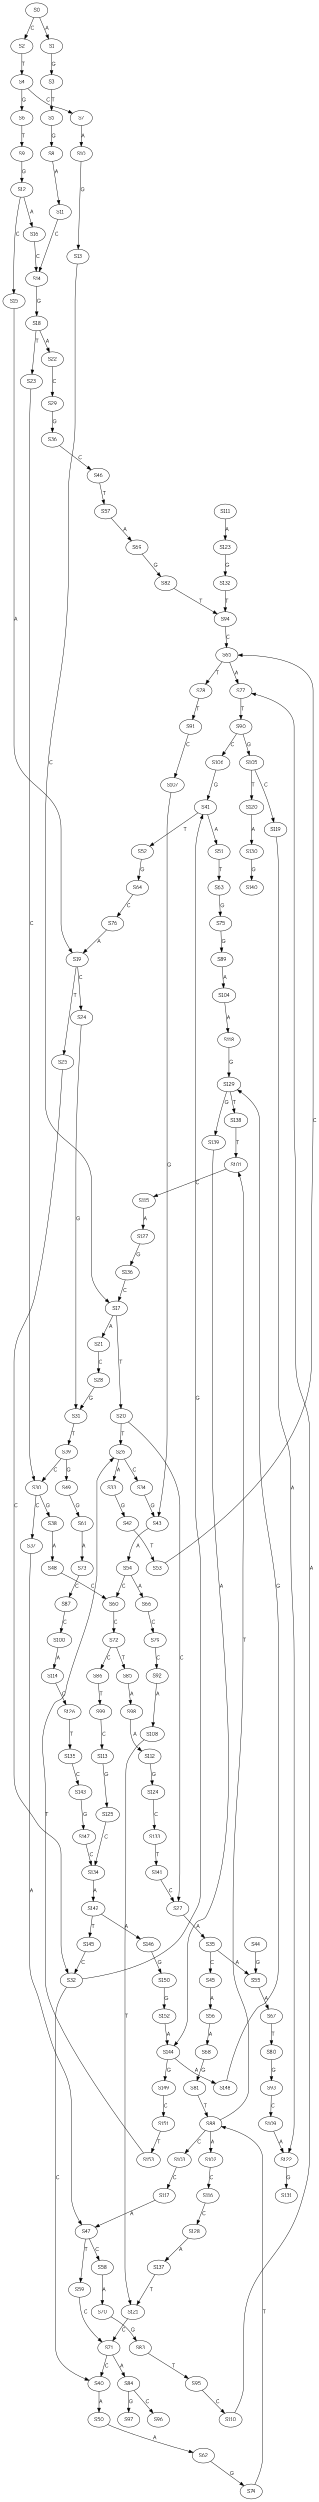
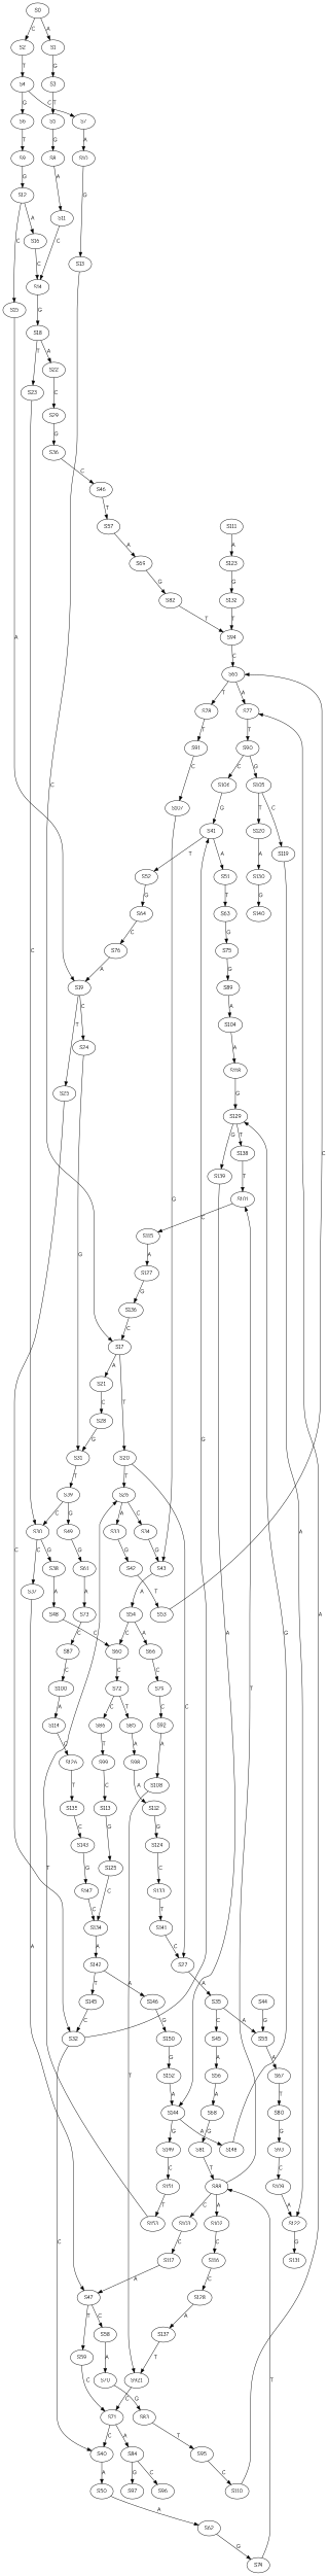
  strict digraph {
    fontname="Comic Neue"
    node [fontname="Comic Neue"]
    edge [fontname="Comic Neue"]
    S0
    S1
    S2
    S3
    S4
    S5
    S6
    S7
    S8
    S9
    S10
    S11
    S12
    S13
    S14
    S15
    S16
    S17
    S18
    S19
    S20
    S21
    S22
    S23
    S24
    S25
    S26
    S27
    S28
    S29
    S30
    S31
    S32
    S33
    S34
    S35
    S36
    S37
    S38
    S39
    S40
    S41
    S42
    S43
    S45
    S55
    S46
    S47
    S48
    S49
    S50
    S51
    S52
    S53
    S54
    S44
    S56
    S57
    S58
    S59
    S60
    S61
    S62
    S63
    S64
    S65
    S66
    S67
    S68
    S69
    S70
    S71
    S72
    S73
    S74
    S75
    S76
    S77
    S78
    S79
    S80
    S81
    S82
    S83
    S84
    S85
    S86
    S87
    S88
    S89
    S90
    S91
    S92
    S93
    S94
    S95
    S96
    S97
    S98
    S99
    S100
    S101
    S102
    S103
    S104
    S105
    S106
    S107
    S108
    S109
    S110
    S112
    S113
    S114
    S115
    S116
    S117
    S118
    S119
    S120
-   S121
+   S121 [label=S921]
    S122
    S111
    S123
    S124
    S125
    S126
    S127
    S128
    S129
    S130
    S131
    S132
    S133
    S134
    S135
    S136
    S137
    S138
    S139
    S140
    S141
    S142
    S143
    S144
    S145
    S146
    S147
    S148
    S149
    S150
    S151
    S152
    S153
    S0 -> S1 [label=A]
    S0 -> S2 [label=C]
    S1 -> S3 [label=G]
    S2 -> S4 [label=T]
    S3 -> S5 [label=T]
    S4 -> S6 [label=G]
    S4 -> S7 [label=C]
    S5 -> S8 [label=G]
    S6 -> S9 [label=T]
    S7 -> S10 [label=A]
    S8 -> S11 [label=A]
    S9 -> S12 [label=G]
    S10 -> S13 [label=G]
    S11 -> S14 [label=C]
    S12 -> S15 [label=C]
    S12 -> S16 [label=A]
    S13 -> S17 [label=C]
    S14 -> S18 [label=G]
    S15 -> S19 [label=A]
    S16 -> S14 [label=C]
    S17 -> S20 [label=T]
    S17 -> S21 [label=A]
    S18 -> S22 [label=A]
    S18 -> S23 [label=T]
    S19 -> S24 [label=C]
    S19 -> S25 [label=T]
    S20 -> S26 [label=T]
    S20 -> S27 [label=C]
    S21 -> S28 [label=C]
    S22 -> S29 [label=C]
    S23 -> S30 [label=C]
    S24 -> S31 [label=G]
    S25 -> S32 [label=C]
    S26 -> S33 [label=A]
    S26 -> S34 [label=C]
    S27 -> S35 [label=A]
    S28 -> S31 [label=G]
    S29 -> S36 [label=G]
    S30 -> S37 [label=C]
    S30 -> S38 [label=G]
    S31 -> S39 [label=T]
    S32 -> S40 [label=C]
    S32 -> S41 [label=G]
    S33 -> S42 [label=G]
    S34 -> S43 [label=G]
    S35 -> S45 [label=C]
    S35 -> S55 [label=A]
    S36 -> S46 [label=C]
    S37 -> S47 [label=A]
    S38 -> S48 [label=A]
    S39 -> S30 [label=C]
    S39 -> S49 [label=G]
    S40 -> S50 [label=A]
    S41 -> S51 [label=A]
    S41 -> S52 [label=T]
    S42 -> S53 [label=T]
    S43 -> S54 [label=A]
    S45 -> S56 [label=A]
    S55 -> S67 [label=A]
    S46 -> S57 [label=T]
    S47 -> S58 [label=C]
    S47 -> S59 [label=T]
    S48 -> S60 [label=C]
    S49 -> S61 [label=G]
    S50 -> S62 [label=A]
    S51 -> S63 [label=T]
    S52 -> S64 [label=G]
    S53 -> S65 [label=C]
    S54 -> S60 [label=C]
    S54 -> S66 [label=A]
    S44 -> S55 [label=G]
    S56 -> S68 [label=A]
    S57 -> S69 [label=A]
    S58 -> S70 [label=A]
    S59 -> S71 [label=C]
    S60 -> S72 [label=C]
    S61 -> S73 [label=A]
    S62 -> S74 [label=G]
    S63 -> S75 [label=G]
    S64 -> S76 [label=C]
    S65 -> S77 [label=A]
    S65 -> S78 [label=T]
    S66 -> S79 [label=C]
    S67 -> S80 [label=T]
    S68 -> S81 [label=G]
    S69 -> S82 [label=G]
    S70 -> S83 [label=G]
    S71 -> S40 [label=C]
    S71 -> S84 [label=A]
    S72 -> S85 [label=T]
    S72 -> S86 [label=C]
    S73 -> S87 [label=C]
    S74 -> S88 [label=T]
    S75 -> S89 [label=G]
    S76 -> S19 [label=A]
    S77 -> S90 [label=T]
    S78 -> S91 [label=T]
    S79 -> S92 [label=C]
    S80 -> S93 [label=G]
    S81 -> S88 [label=T]
    S82 -> S94 [label=T]
    S83 -> S95 [label=T]
    S84 -> S96 [label=C]
    S84 -> S97 [label=G]
    S85 -> S98 [label=A]
    S86 -> S99 [label=T]
    S87 -> S100 [label=C]
    S88 -> S101 [label=T]
    S88 -> S102 [label=A]
    S88 -> S103 [label=C]
    S89 -> S104 [label=A]
    S90 -> S105 [label=G]
    S90 -> S106 [label=C]
    S91 -> S107 [label=C]
    S92 -> S108 [label=A]
    S93 -> S109 [label=C]
    S94 -> S65 [label=C]
    S95 -> S110 [label=C]
    S98 -> S112 [label=A]
    S99 -> S113 [label=C]
    S100 -> S114 [label=A]
    S101 -> S115 [label=C]
    S102 -> S116 [label=C]
    S103 -> S117 [label=C]
    S104 -> S118 [label=A]
    S105 -> S119 [label=C]
    S105 -> S120 [label=T]
    S106 -> S41 [label=G]
    S107 -> S43 [label=G]
    S108 -> S121 [label=T]
    S109 -> S122 [label=A]
    S110 -> S77 [label=A]
    S112 -> S124 [label=G]
    S113 -> S125 [label=G]
    S114 -> S126 [label=C]
    S115 -> S127 [label=A]
    S116 -> S128 [label=C]
    S117 -> S47 [label=A]
    S118 -> S129 [label=G]
    S119 -> S122 [label=A]
    S120 -> S130 [label=A]
    S121 -> S71 [label=C]
    S122 -> S131 [label=G]
    S111 -> S123 [label=A]
    S123 -> S132 [label=G]
    S124 -> S133 [label=C]
    S125 -> S134 [label=C]
    S126 -> S135 [label=T]
    S127 -> S136 [label=G]
    S128 -> S137 [label=A]
    S129 -> S138 [label=T]
    S129 -> S139 [label=G]
    S130 -> S140 [label=G]
    S132 -> S94 [label=T]
    S133 -> S141 [label=T]
    S134 -> S142 [label=A]
    S135 -> S143 [label=C]
    S136 -> S17 [label=C]
    S137 -> S121 [label=T]
    S138 -> S101 [label=T]
    S139 -> S144 [label=A]
    S141 -> S27 [label=C]
    S142 -> S145 [label=T]
    S142 -> S146 [label=A]
    S143 -> S147 [label=G]
    S144 -> S148 [label=A]
    S144 -> S149 [label=G]
    S145 -> S32 [label=C]
    S146 -> S150 [label=G]
    S147 -> S134 [label=C]
    S148 -> S129 [label=G]
    S149 -> S151 [label=C]
    S150 -> S152 [label=G]
    S151 -> S153 [label=T]
    S152 -> S144 [label=A]
    S153 -> S26 [label=T]
  }
